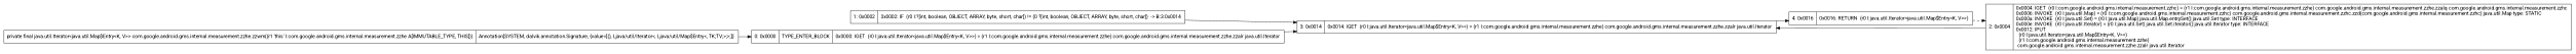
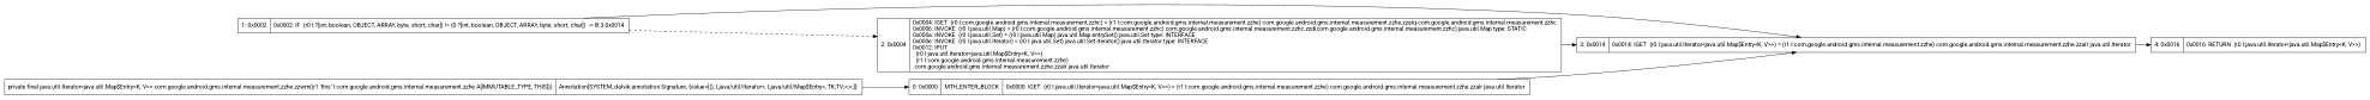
  digraph {
    fontname=Roboto
    rankdir=LR
    node [fontname=Roboto shape=record]
    edge [fontname=Roboto]
-   n1 [label="{0\:\ 0x0000|TYPE_ENTER_BLOCK\l|0x0000: IGET  (r0 I:java.util.Iterator\<java.util.Map$Entry\<K, V\>\>) = (r1 I:com.google.android.gms.internal.measurement.zzhe) com.google.android.gms.internal.measurement.zzhe.zzalr java.util.Iterator \l}"]
+   n1 [label="{0\:\ 0x0000|MTH_ENTER_BLOCK\l|0x0000: IGET  (r0 I:java.util.Iterator\<java.util.Map$Entry\<K, V\>\>) = (r1 I:com.google.android.gms.internal.measurement.zzhe) com.google.android.gms.internal.measurement.zzhe.zzalr java.util.Iterator \l}"]
    n2 [label="{3\:\ 0x0014|0x0014: IGET  (r0 I:java.util.Iterator\<java.util.Map$Entry\<K, V\>\>) = (r1 I:com.google.android.gms.internal.measurement.zzhe) com.google.android.gms.internal.measurement.zzhe.zzalr java.util.Iterator \l}"]
    n3 [label="{1\:\ 0x0002|0x0002: IF  (r0 I:?[int, boolean, OBJECT, ARRAY, byte, short, char]) != (0 ?[int, boolean, OBJECT, ARRAY, byte, short, char])  \-\> B:3:0x0014 \l}"]
    n4 [label="{2\:\ 0x0004|0x0004: IGET  (r0 I:com.google.android.gms.internal.measurement.zzhc) = (r1 I:com.google.android.gms.internal.measurement.zzhe) com.google.android.gms.internal.measurement.zzhe.zzalq com.google.android.gms.internal.measurement.zzhc \l0x0006: INVOKE  (r0 I:java.util.Map) = (r0 I:com.google.android.gms.internal.measurement.zzhc) com.google.android.gms.internal.measurement.zzhc.zzd(com.google.android.gms.internal.measurement.zzhc):java.util.Map type: STATIC \l0x000a: INVOKE  (r0 I:java.util.Set) = (r0 I:java.util.Map) java.util.Map.entrySet():java.util.Set type: INTERFACE \l0x000e: INVOKE  (r0 I:java.util.Iterator) = (r0 I:java.util.Set) java.util.Set.iterator():java.util.Iterator type: INTERFACE \l0x0012: IPUT  \l  (r0 I:java.util.Iterator\<java.util.Map$Entry\<K, V\>\>)\l  (r1 I:com.google.android.gms.internal.measurement.zzhe)\l com.google.android.gms.internal.measurement.zzhe.zzalr java.util.Iterator \l}"]
    n5 [label="{4\:\ 0x0016|0x0016: RETURN  (r0 I:java.util.Iterator\<java.util.Map$Entry\<K, V\>\>) \l}"]
    n6 [label="{private final java.util.Iterator\<java.util.Map$Entry\<K, V\>\> com.google.android.gms.internal.measurement.zzhe.zzwm((r1 'this' I:com.google.android.gms.internal.measurement.zzhe A[IMMUTABLE_TYPE, THIS]))  | Annotation[SYSTEM, dalvik.annotation.Signature, \{value=[(), Ljava\/util\/Iterator\<, Ljava\/util\/Map$Entry\<, TK;TV;\>;\>;]\}]\l}"]
    n1 -> n2
    n2 -> n5
    n3 -> n2
-   n5 -> n4 [style=dashed]
+   n3 -> n4 [style=dashed]
    n4 -> n2
    n6 -> n1
  }
